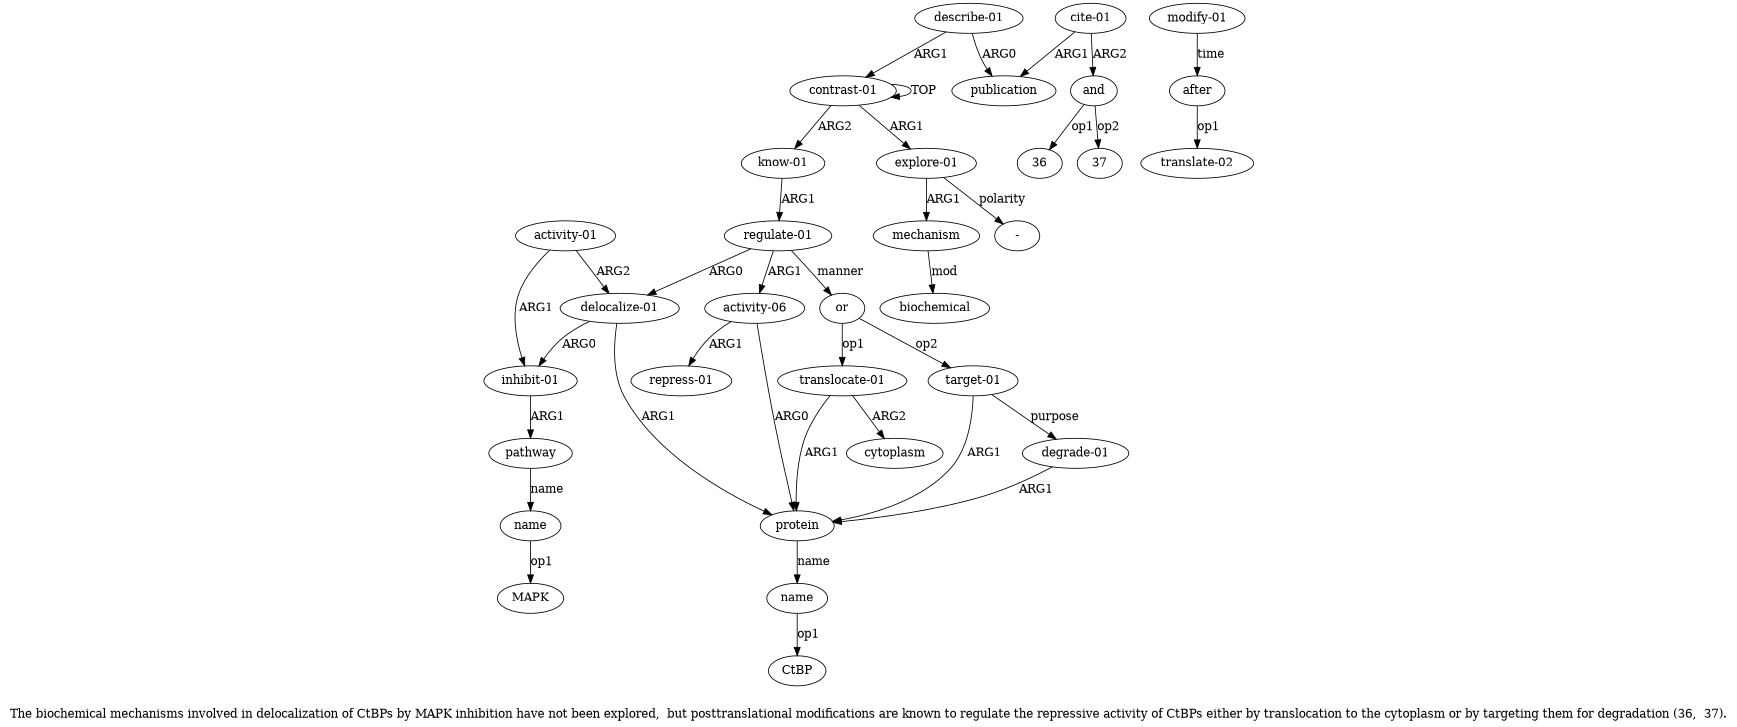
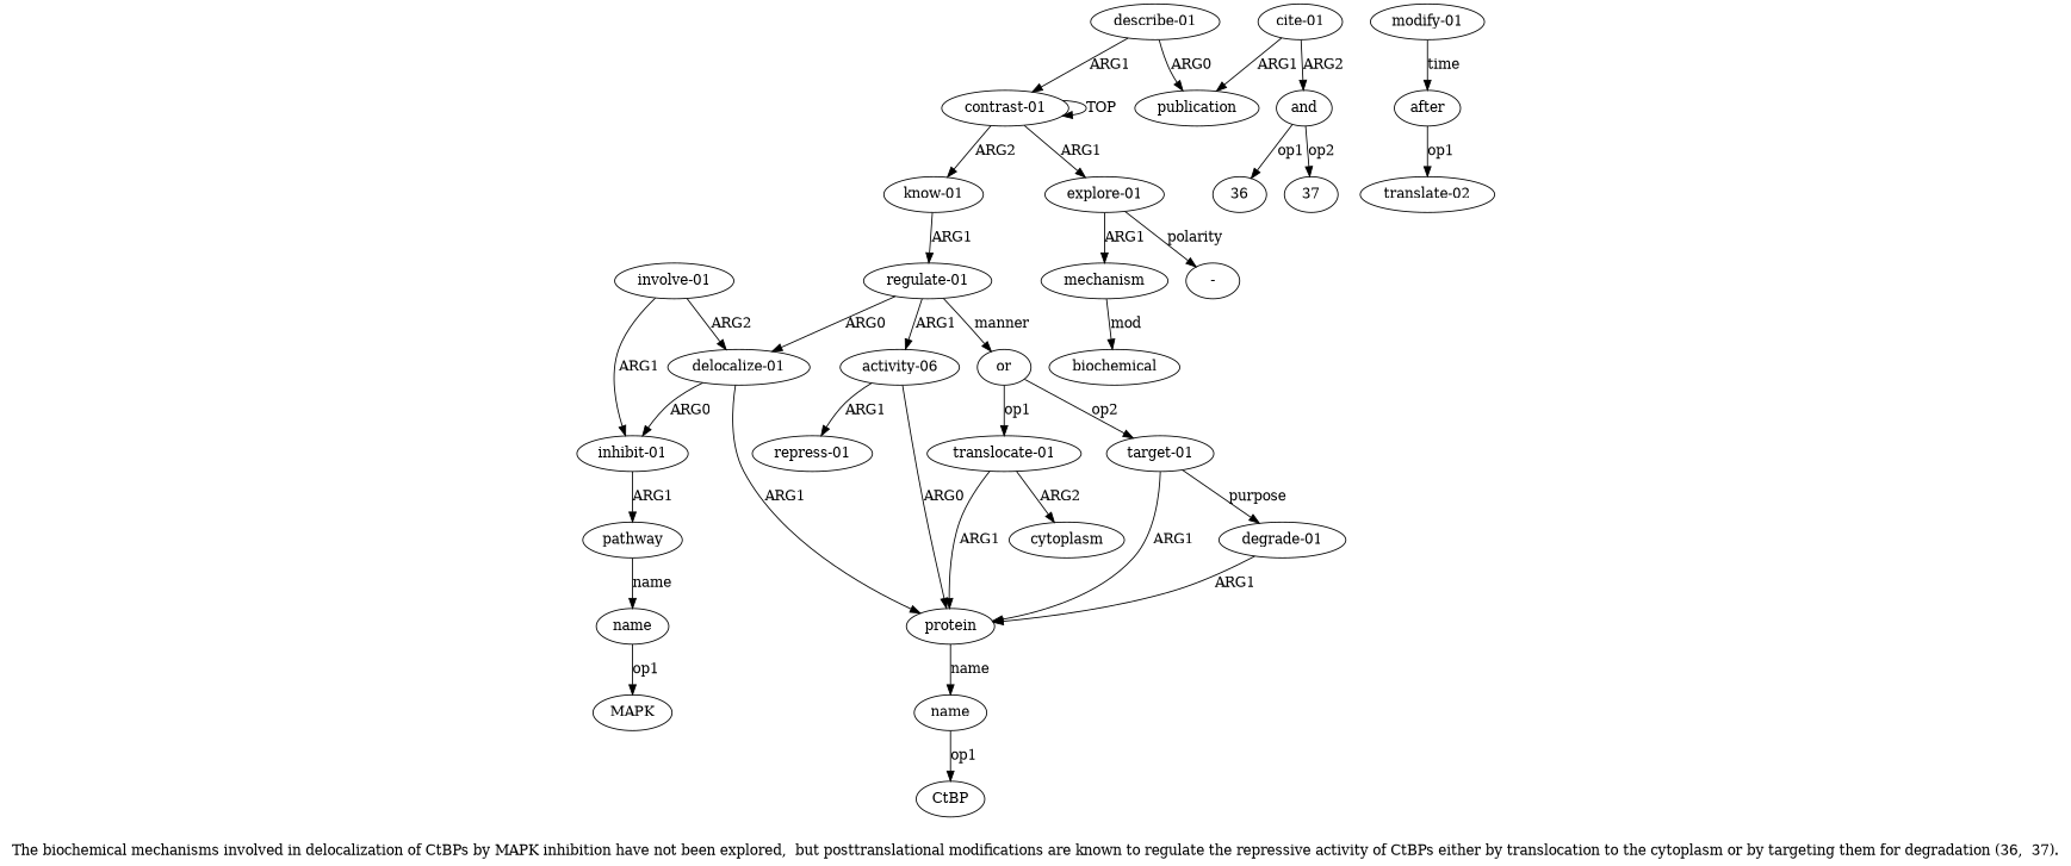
  digraph {
    label="The biochemical mechanisms involved in delocalization of CtBPs by MAPK inhibition have not been explored,  but posttranslational modifications are known to regulate the repressive activity of CtBPs either by translocation to the cytoplasm or by targeting them for degradation (36,  37)."
    node [color=black gold_ind=-1 gold_label=name test_ind=-1 test_label=name]
    edge [color=black gold_label=ARG1 test_label=ARG1]
    n1 [gold_ind=20 gold_label=cytoplasm label=cytoplasm test_ind=20 test_label=cytoplasm]
    n2 [gold_ind=21 gold_label="target-01" label="target-01" test_ind=21 test_label="target-01"]
    n3 [gold_ind=22 gold_label="degrade-01" label="degrade-01" test_ind=22 test_label="degrade-01"]
    n4 [gold_ind=9 gold_label=protein label=protein test_ind=9 test_label=protein]
    n5 [gold_ind=10 label=name test_ind=10]
    n6 [gold_label=CtBP label=CtBP test_label=CtBP]
    n7 [gold_ind=23 gold_label="describe-01" label="describe-01" test_ind=23 test_label="describe-01"]
    n8 [gold_ind=24 gold_label=publication label=publication test_ind=24 test_label=publication]
    n9 [gold_ind=0 gold_label="contrast-01" label="contrast-01" test_ind=0 test_label="contrast-01"]
    n10 [gold_ind=11 gold_label="know-01" label="know-01" test_ind=11 test_label="know-01"]
    n11 [gold_ind=1 gold_label="explore-01" label="explore-01" test_ind=1 test_label="explore-01"]
    n12 [gold_ind=12 gold_label="regulate-01" label="regulate-01" test_ind=12 test_label="regulate-01"]
    n13 [gold_label="-" label="-" test_label="-"]
    n14 [gold_ind=2 gold_label=mechanism label=mechanism test_ind=2 test_label=mechanism]
    n15 [gold_ind=25 gold_label="cite-01" label="cite-01" test_ind=25 test_label="cite-01"]
    n16 [gold_ind=26 gold_label=and label=and test_ind=26 test_label=and]
    n17 [gold_label=36 label=36 test_label=36]
    n18 [gold_label=37 label=37 test_label=37]
    n19 [gold_label=MAPK label=MAPK test_label=MAPK]
    n20 [gold_ind=15 gold_label="translate-02" label="translate-02" test_ind=15 test_label="translate-02"]
    n21 [gold_ind=14 gold_label=after label=after test_ind=14 test_label=after]
    n22 [gold_ind=17 gold_label="repress-01" label="repress-01" test_ind=17 test_label="repress-01"]
    n23 [gold_ind=16 gold_label="activity-06" label="activity-06" test_ind=16 test_label="activity-06"]
    n24 [gold_ind=18 gold_label=or label=or test_ind=18 test_label=or]
    n25 [gold_ind=5 gold_label="delocalize-01" label="delocalize-01" test_ind=5 test_label="delocalize-01"]
    n26 [gold_ind=13 gold_label="modify-01" label="modify-01" test_ind=13 test_label="modify-01"]
    n27 [gold_ind=19 gold_label="translocate-01" label="translocate-01" test_ind=19 test_label="translocate-01"]
    n28 [gold_ind=3 gold_label=biochemical label=biochemical test_ind=3 test_label=biochemical]
    n29 [gold_ind=6 gold_label="inhibit-01" label="inhibit-01" test_ind=6 test_label="inhibit-01"]
    n30 [gold_ind=7 gold_label=pathway label=pathway test_ind=7 test_label=pathway]
    n31 [gold_ind=8 label=name test_ind=8]
-   n32 [gold_ind=4 gold_label="involve-01" label="activity-01" test_ind=4 test_label="involve-01"]
+   n32 [gold_ind=4 gold_label="involve-01" label="involve-01" test_ind=4 test_label="involve-01"]
    n2 -> n3 [gold_label=purpose label=purpose test_label=purpose]
    n2 -> n4 [label=ARG1]
    n3 -> n4 [label=ARG1]
    n4 -> n5 [gold_label=name label=name test_label=name]
    n5 -> n6 [gold_label=op1 label=op1 test_label=op1]
    n7 -> n8 [gold_label=ARG0 label=ARG0 test_label=ARG0]
    n7 -> n9 [label=ARG1]
    n9 -> n9 [gold_label=TOP label=TOP test_label=TOP]
    n9 -> n10 [gold_label=ARG2 label=ARG2 test_label=ARG2]
    n9 -> n11 [label=ARG1]
    n10 -> n12 [label=ARG1]
    n11 -> n13 [gold_label=polarity label=polarity test_label=polarity]
    n11 -> n14 [label=ARG1]
    n12 -> n23 [label=ARG1]
    n12 -> n24 [gold_label=manner label=manner test_label=manner]
    n12 -> n25 [gold_label=ARG0 label=ARG0 test_label=ARG0]
    n14 -> n28 [gold_label=mod label=mod test_label=mod]
    n15 -> n8 [label=ARG1]
    n15 -> n16 [gold_label=ARG2 label=ARG2 test_label=ARG2]
    n16 -> n17 [gold_label=op1 label=op1 test_label=op1]
    n16 -> n18 [gold_label=op2 label=op2 test_label=op2]
    n21 -> n20 [gold_label=op1 label=op1 test_label=op1]
    n23 -> n4 [gold_label=ARG0 label=ARG0 test_label=ARG0]
    n23 -> n22 [label=ARG1]
    n24 -> n2 [gold_label=op2 label=op2 test_label=op2]
    n24 -> n27 [gold_label=op1 label=op1 test_label=op1]
    n25 -> n4 [label=ARG1]
    n25 -> n29 [gold_label=ARG0 label=ARG0 test_label=ARG0]
    n26 -> n21 [gold_label=time label=time test_label=time]
    n27 -> n1 [gold_label=ARG2 label=ARG2 test_label=ARG2]
    n27 -> n4 [label=ARG1]
    n29 -> n30 [label=ARG1]
    n30 -> n31 [gold_label=name label=name test_label=name]
    n31 -> n19 [gold_label=op1 label=op1 test_label=op1]
    n32 -> n25 [gold_label=ARG2 label=ARG2 test_label=ARG2]
    n32 -> n29 [label=ARG1]
  }
